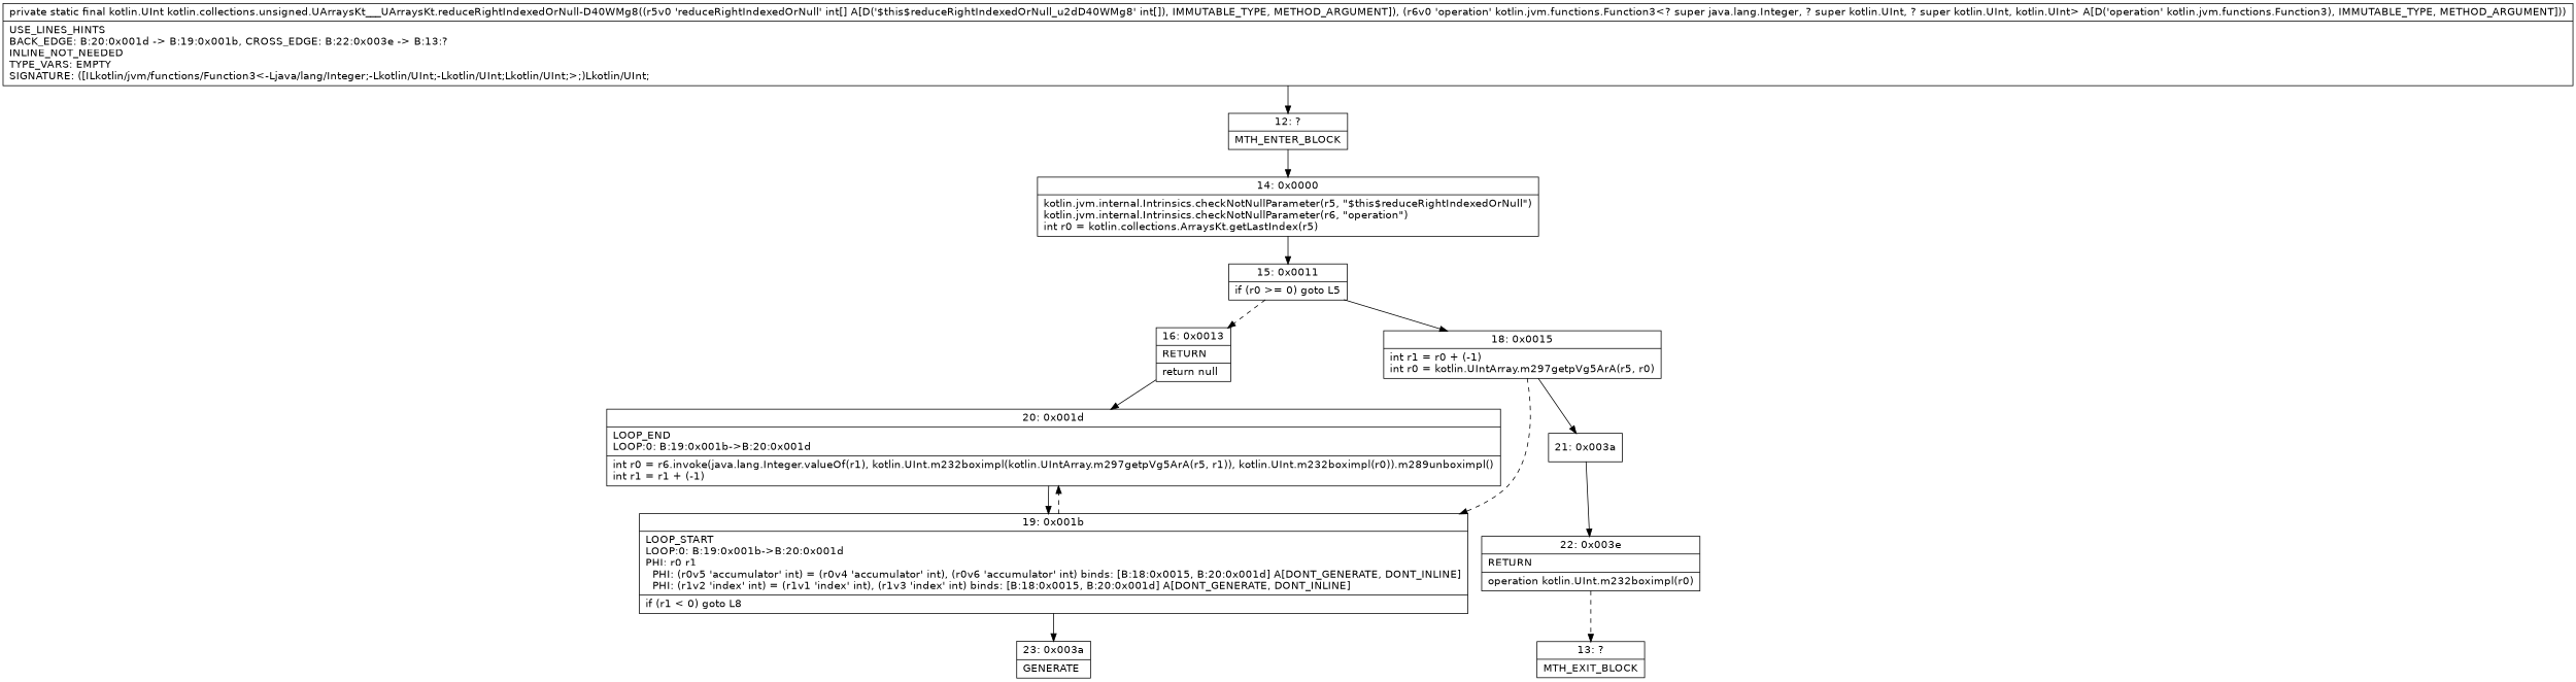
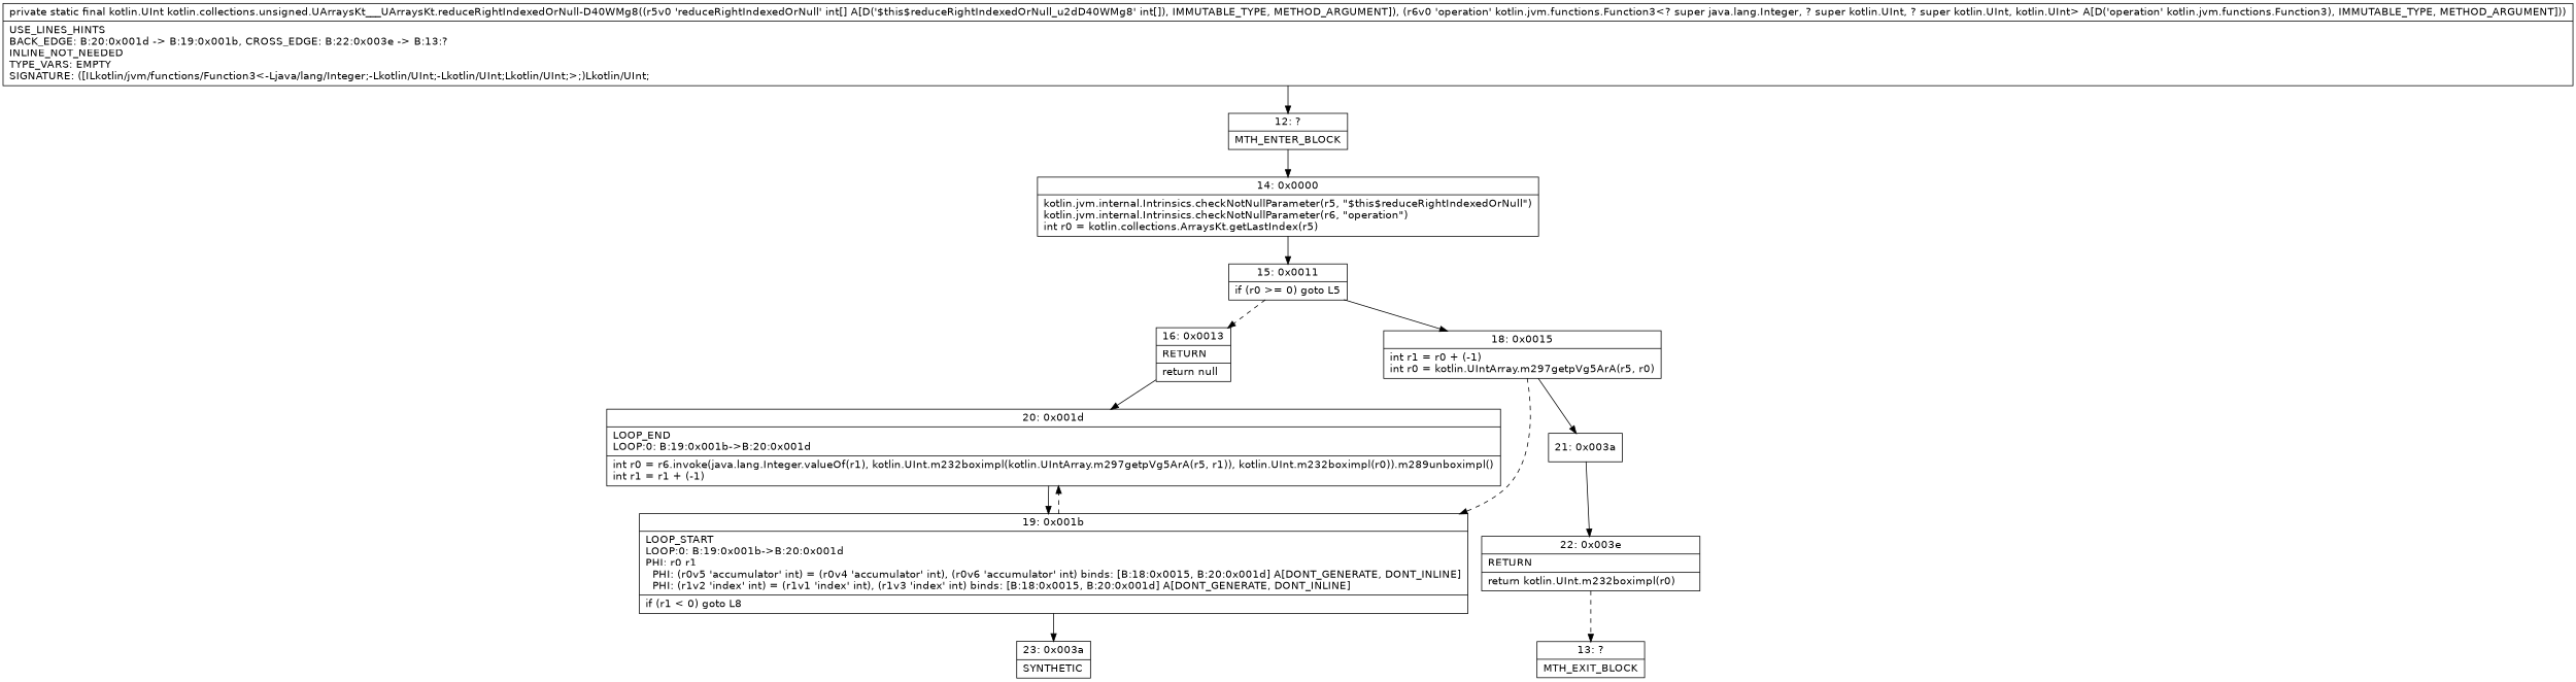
  digraph {
    fontname="DejaVu Sans"
    node [fontname="DejaVu Sans" shape=record]
    edge [fontname="DejaVu Sans"]
    n1 [label="{12\:\ ?|MTH_ENTER_BLOCK\l}"]
    n2 [label="{14\:\ 0x0000|kotlin.jvm.internal.Intrinsics.checkNotNullParameter(r5, \"$this$reduceRightIndexedOrNull\")\lkotlin.jvm.internal.Intrinsics.checkNotNullParameter(r6, \"operation\")\lint r0 = kotlin.collections.ArraysKt.getLastIndex(r5)\l}"]
    n3 [label="{15\:\ 0x0011|if (r0 \>= 0) goto L5\l}"]
    n4 [label="{16\:\ 0x0013|RETURN\l|return null\l}"]
    n5 [label="{18\:\ 0x0015|int r1 = r0 + (\-1)\lint r0 = kotlin.UIntArray.m297getpVg5ArA(r5, r0)\l}"]
    n6 [label="{20\:\ 0x001d|LOOP_END\lLOOP:0: B:19:0x001b\-\>B:20:0x001d\l|int r0 = r6.invoke(java.lang.Integer.valueOf(r1), kotlin.UInt.m232boximpl(kotlin.UIntArray.m297getpVg5ArA(r5, r1)), kotlin.UInt.m232boximpl(r0)).m289unboximpl()\lint r1 = r1 + (\-1)\l}"]
    n7 [label="{19\:\ 0x001b|LOOP_START\lLOOP:0: B:19:0x001b\-\>B:20:0x001d\lPHI: r0 r1 \l  PHI: (r0v5 'accumulator' int) = (r0v4 'accumulator' int), (r0v6 'accumulator' int) binds: [B:18:0x0015, B:20:0x001d] A[DONT_GENERATE, DONT_INLINE]\l  PHI: (r1v2 'index' int) = (r1v1 'index' int), (r1v3 'index' int) binds: [B:18:0x0015, B:20:0x001d] A[DONT_GENERATE, DONT_INLINE]\l|if (r1 \< 0) goto L8\l}"]
    n8 [label="{21\:\ 0x003a}"]
    n9 [label="{13\:\ ?|MTH_EXIT_BLOCK\l}"]
-   n10 [label="{23\:\ 0x003a|GENERATE\l}"]
-   n11 [label="{22\:\ 0x003e|RETURN\l|operation kotlin.UInt.m232boximpl(r0)\l}"]
+   n10 [label="{23\:\ 0x003a|SYNTHETIC\l}"]
+   n11 [label="{22\:\ 0x003e|RETURN\l|return kotlin.UInt.m232boximpl(r0)\l}"]
    n12 [label="{private static final kotlin.UInt kotlin.collections.unsigned.UArraysKt___UArraysKt.reduceRightIndexedOrNull\-D40WMg8((r5v0 'reduceRightIndexedOrNull' int[] A[D('$this$reduceRightIndexedOrNull_u2dD40WMg8' int[]), IMMUTABLE_TYPE, METHOD_ARGUMENT]), (r6v0 'operation' kotlin.jvm.functions.Function3\<? super java.lang.Integer, ? super kotlin.UInt, ? super kotlin.UInt, kotlin.UInt\> A[D('operation' kotlin.jvm.functions.Function3), IMMUTABLE_TYPE, METHOD_ARGUMENT]))  | USE_LINES_HINTS\lBACK_EDGE: B:20:0x001d \-\> B:19:0x001b, CROSS_EDGE: B:22:0x003e \-\> B:13:?\lINLINE_NOT_NEEDED\lTYPE_VARS: EMPTY\lSIGNATURE: ([ILkotlin\/jvm\/functions\/Function3\<\-Ljava\/lang\/Integer;\-Lkotlin\/UInt;\-Lkotlin\/UInt;Lkotlin\/UInt;\>;)Lkotlin\/UInt;\l}"]
    n1 -> n2
    n2 -> n3
    n3 -> n4 [style=dashed]
    n3 -> n5
    n4 -> n6
    n5 -> n7 [style=dashed]
    n5 -> n8
    n6 -> n7
    n7 -> n6 [style=dashed]
    n7 -> n10
    n8 -> n11
    n11 -> n9 [style=dashed]
    n12 -> n1
  }
